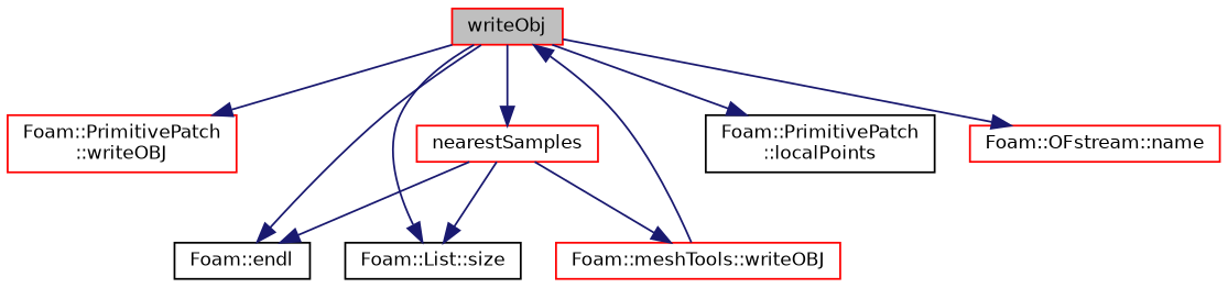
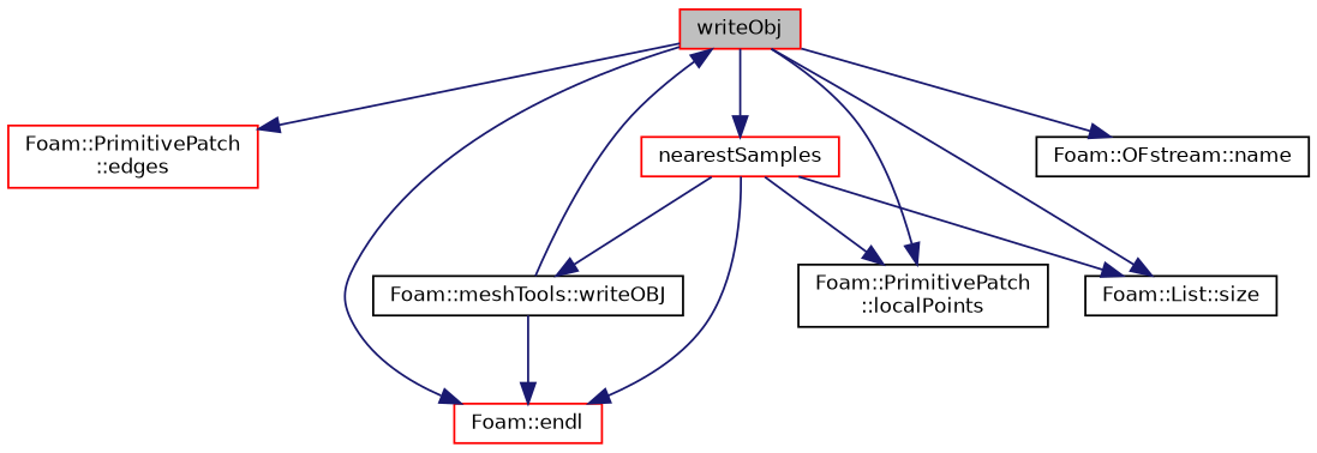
  digraph {
    rankdir=TB
    node [color=red fontname=Helvetica fontsize=10 shape=record]
    edge [color=midnightblue fontname=Helvetica fontsize=10 labelfontname=Helvetica labelfontsize=10 style=solid]
    n1 [fillcolor=grey75 fontcolor=black height=0.2 label=writeObj style=filled width=0.4]
-   n2 [height=0.2 label="Foam::PrimitivePatch\l::writeOBJ" width=0.4]
-   n3 [color=black height=0.2 label="Foam::endl" width=0.4]
+   n2 [height=0.2 label="Foam::PrimitivePatch\l::edges" width=0.4]
+   n3 [height=0.2 label="Foam::endl" width=0.4]
    n4 [color=black height=0.2 label="Foam::PrimitivePatch\l::localPoints" width=0.4]
-   n5 [height=0.2 label="Foam::OFstream::name" width=0.4]
+   n5 [color=black height=0.2 label="Foam::OFstream::name" width=0.4]
    n6 [height=0.2 label=nearestSamples width=0.4]
    n7 [color=black height=0.2 label="Foam::List::size" width=0.4]
-   n8 [height=0.2 label="Foam::meshTools::writeOBJ" width=0.4]
+   n8 [color=black height=0.2 label="Foam::meshTools::writeOBJ" width=0.4]
    n1 -> n2
    n1 -> n3
    n1 -> n4
    n1 -> n5
    n1 -> n6
    n1 -> n7
    n6 -> n3
+   n6 -> n4
    n6 -> n7
    n6 -> n8
    n8 -> n1
+   n8 -> n3
  }
